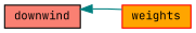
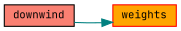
  digraph {
    rankdir=LR
    fontname="JetBrains Mono"
    node [fontname="JetBrains Mono" fontsize=10 shape=record style=filled]
    n1 [color=black fillcolor=salmon fontcolor=black height=0.2 label=downwind width=0.4]
    n2 [color=red height=0.2 label=weights width=0.4 fillcolor=orange]
-   n2 -> n1 [color=teal fontname="JetBrains Mono" fontsize=10 labelfontname=FreeSans labelfontsize=10 style=solid]
+   n1 -> n2 [color=teal fontname="JetBrains Mono" fontsize=10 labelfontname=FreeSans labelfontsize=10 style=solid]
  }
